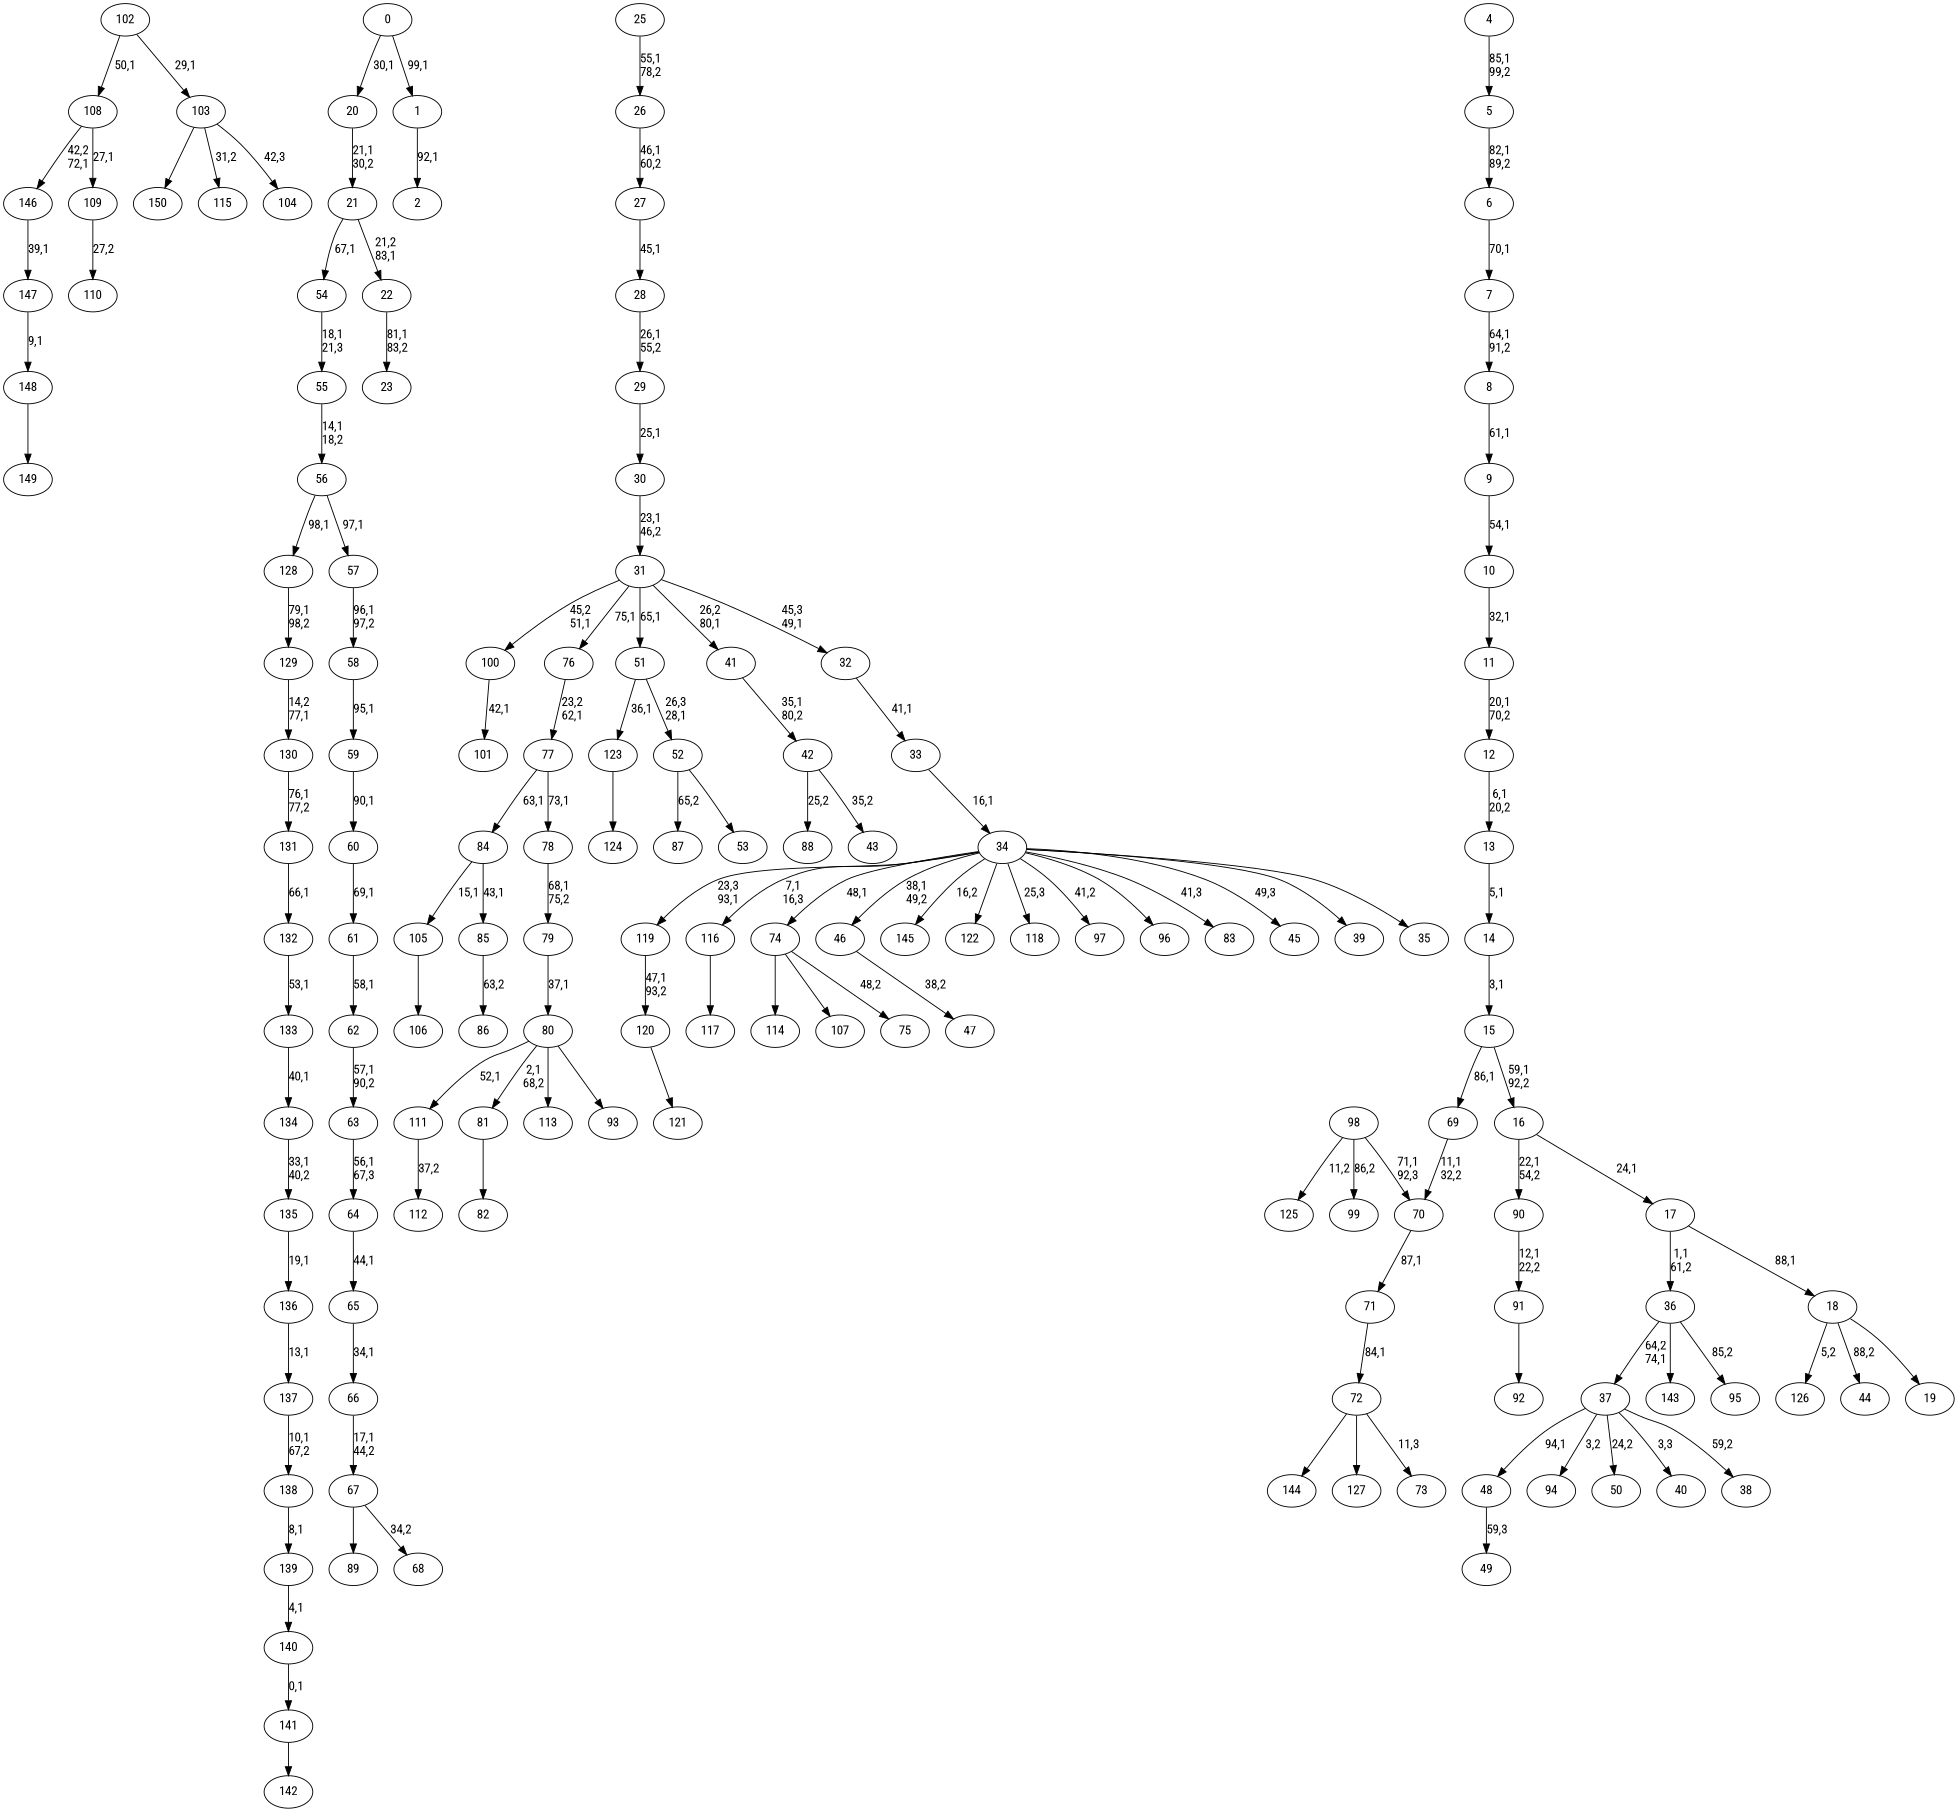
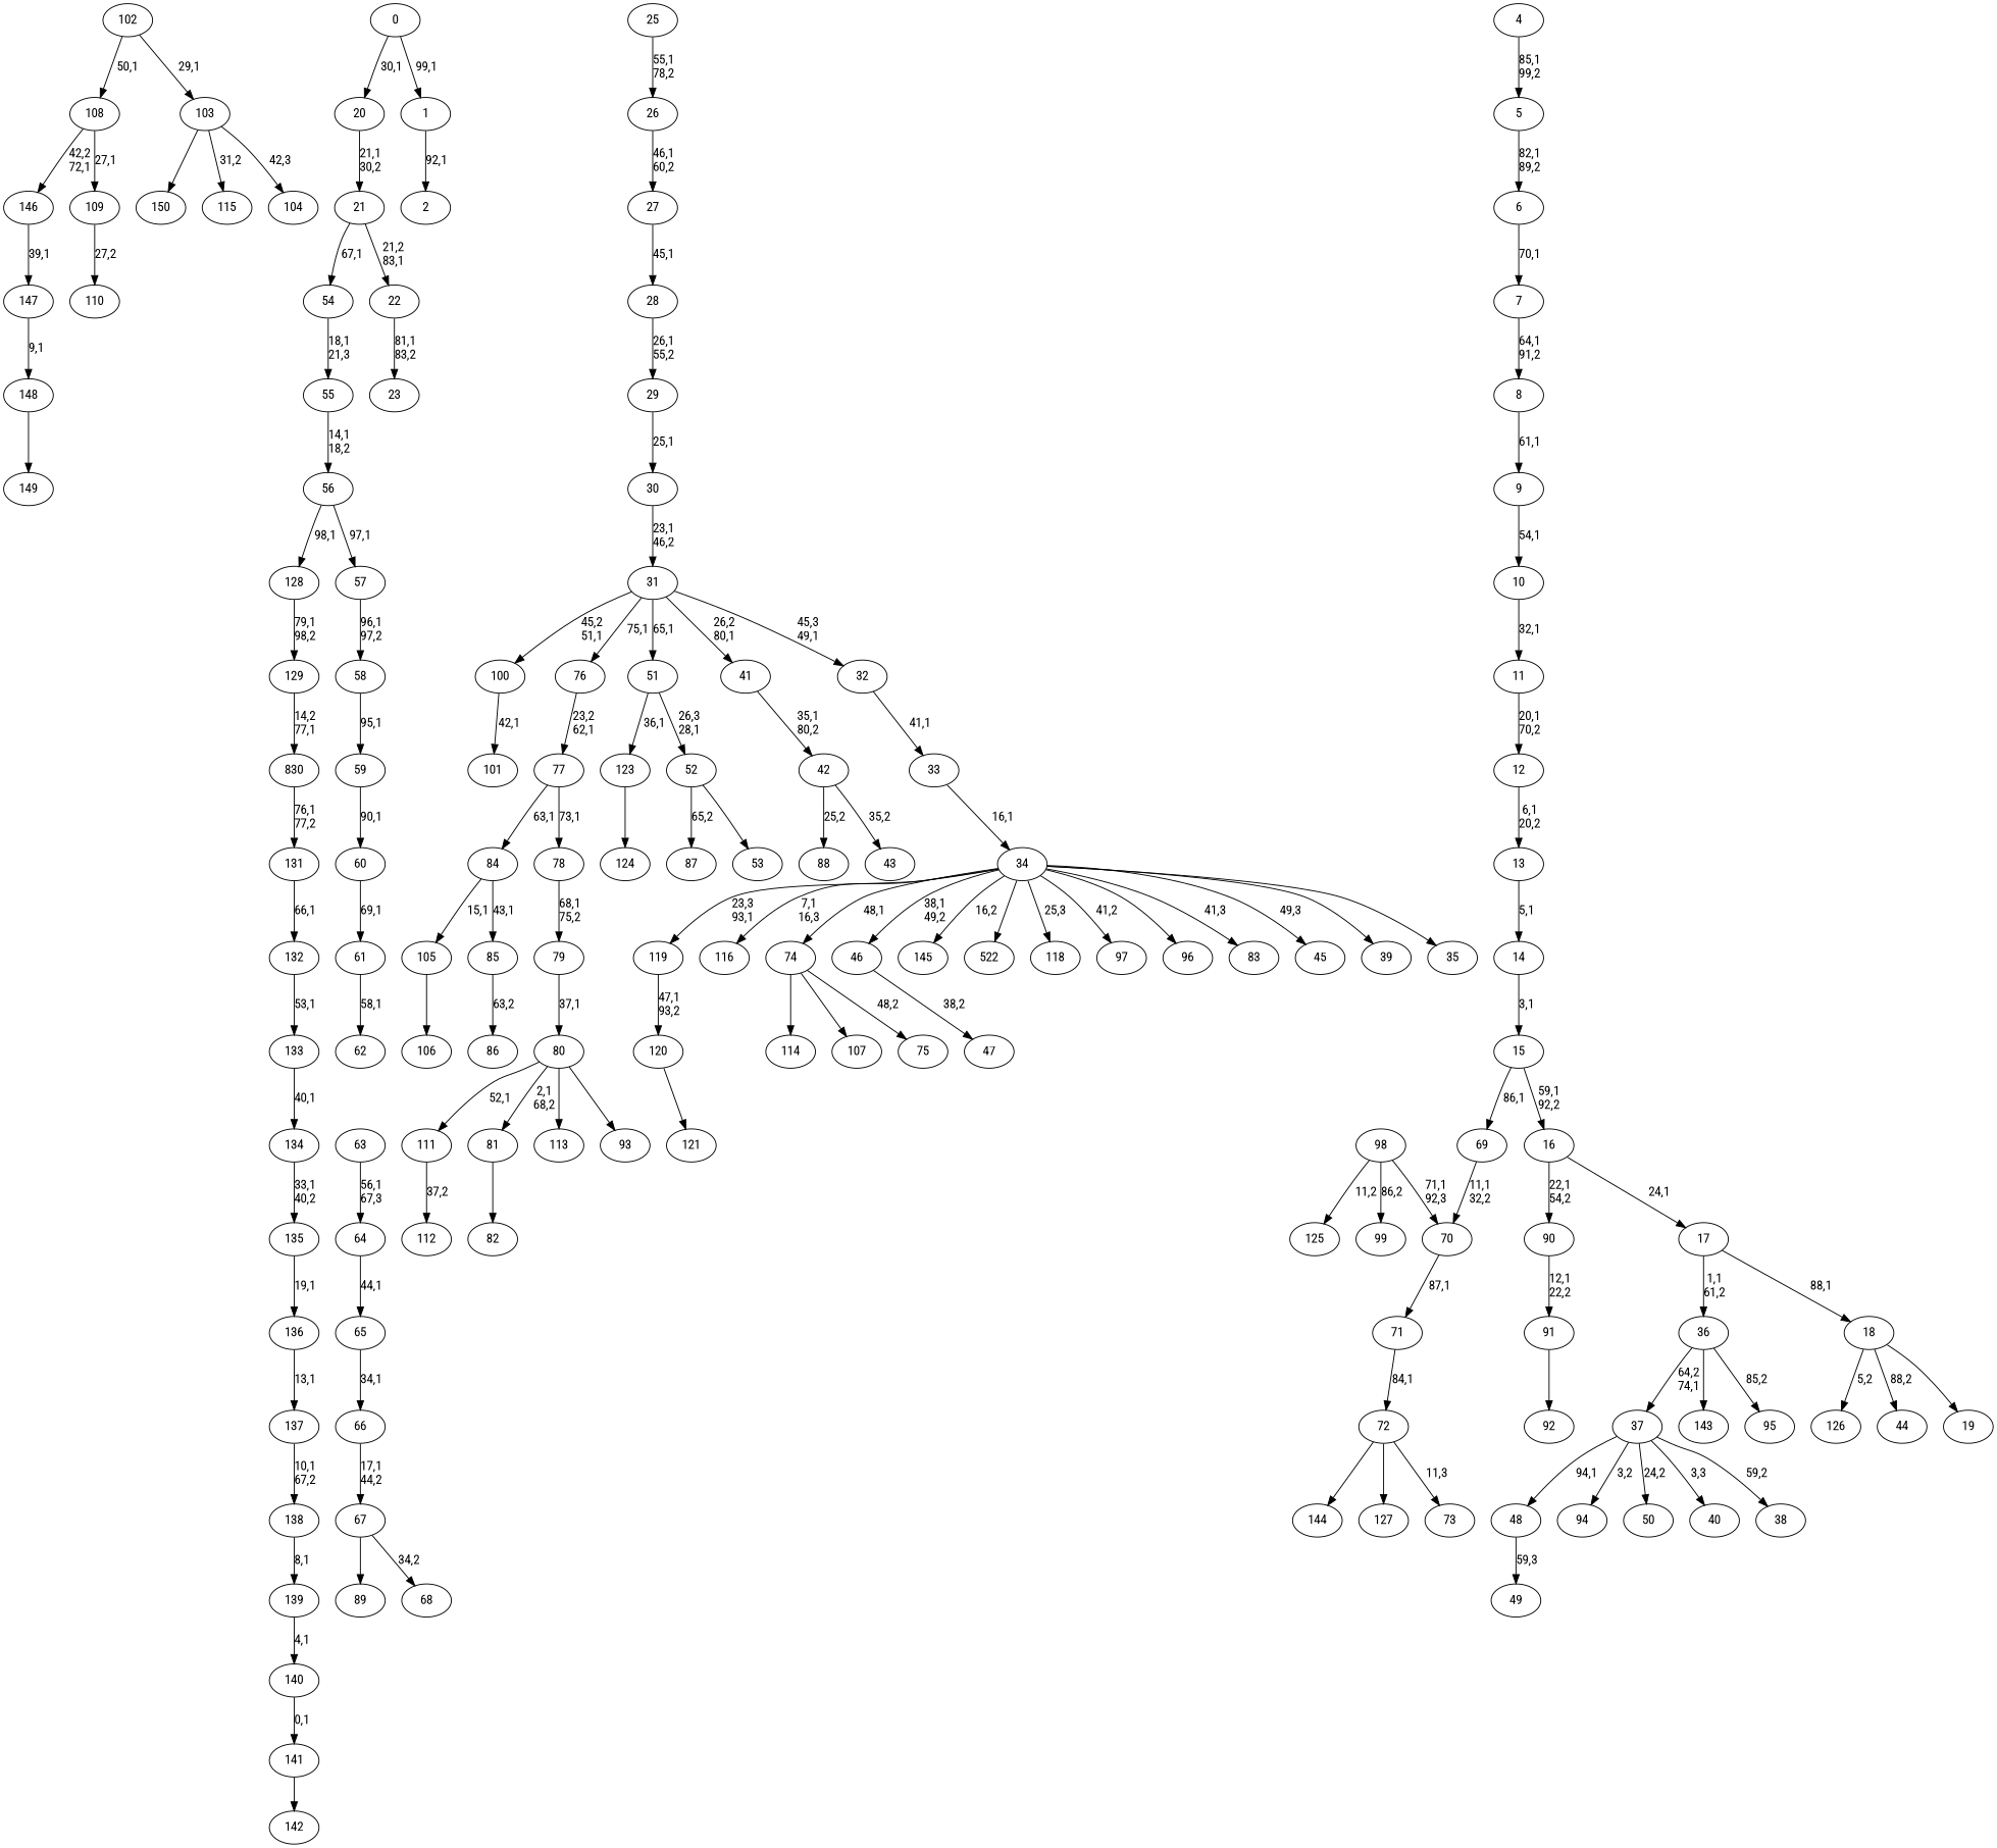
  digraph {
    fontname="Roboto Condensed"
    node [fontname="Roboto Condensed"]
    edge [fontname="Roboto Condensed"]
    148
    149
    147
    146
    141
    142
    140
    139
    138
    137
    136
    135
    134
    133
    132
    131
-   130
+   130 [label=830]
    129
    128
    123
    124
    120
    121
    119
    116
-   117
    111
    112
    109
    110
    108
    105
    106
    103
    150
    115
    104
    102
    100
    101
    98
    125
    99
    70
    91
    92
    90
    85
    86
    84
    81
    82
    80
    113
    93
    79
    78
    77
    76
    74
    114
    107
    75
    72
    144
    127
    73
    71
    69
    67
    89
    68
    66
    65
    64
    63
    62
    61
    60
    59
    58
    57
    56
    55
    54
    52
    87
    53
    51
    48
    49
    46
    47
    42
    88
    43
    41
    37
    94
    50
    40
    38
    36
    143
    95
    34
    145
-   122
+   122 [label=522]
    118
    97
    96
    83
    45
    39
    35
    33
    32
    31
    30
    29
    28
    27
    26
    25
    22
    23
    21
    20
    18
    126
    44
    19
    17
    16
    15
    14
    13
    12
    11
    10
    9
    8
    7
    6
    5
    4
    1
    2
    0
    148 -> 149
    147 -> 148 [label="9,1"]
    146 -> 147 [label="39,1"]
    141 -> 142
    140 -> 141 [label="0,1"]
    139 -> 140 [label="4,1"]
    138 -> 139 [label="8,1"]
    137 -> 138 [label="10,1\n67,2"]
    136 -> 137 [label="13,1"]
    135 -> 136 [label="19,1"]
    134 -> 135 [label="33,1\n40,2"]
    133 -> 134 [label="40,1"]
    132 -> 133 [label="53,1"]
    131 -> 132 [label="66,1"]
    130 -> 131 [label="76,1\n77,2"]
    129 -> 130 [label="14,2\n77,1"]
    128 -> 129 [label="79,1\n98,2"]
    123 -> 124
    120 -> 121
    119 -> 120 [label="47,1\n93,2"]
-   116 -> 117
    111 -> 112 [label="37,2"]
    109 -> 110 [label="27,2"]
    108 -> 146 [label="42,2\n72,1"]
    108 -> 109 [label="27,1"]
    105 -> 106
    103 -> 150
    103 -> 115 [label="31,2"]
    103 -> 104 [label="42,3"]
    102 -> 108 [label="50,1"]
    102 -> 103 [label="29,1"]
    100 -> 101 [label="42,1"]
    98 -> 125 [label="11,2"]
    98 -> 99 [label="86,2"]
    98 -> 70 [label="71,1\n92,3"]
    70 -> 71 [label="87,1"]
    91 -> 92
    90 -> 91 [label="12,1\n22,2"]
    85 -> 86 [label="63,2"]
    84 -> 105 [label="15,1"]
    84 -> 85 [label="43,1"]
    81 -> 82
    80 -> 111 [label="52,1"]
    80 -> 81 [label="2,1\n68,2"]
    80 -> 113
    80 -> 93
    79 -> 80 [label="37,1"]
    78 -> 79 [label="68,1\n75,2"]
    77 -> 84 [label="63,1"]
    77 -> 78 [label="73,1"]
    76 -> 77 [label="23,2\n62,1"]
    74 -> 114
    74 -> 107
    74 -> 75 [label="48,2"]
    72 -> 144
    72 -> 127
    72 -> 73 [label="11,3"]
    71 -> 72 [label="84,1"]
    69 -> 70 [label="11,1\n32,2"]
    67 -> 89
    67 -> 68 [label="34,2"]
    66 -> 67 [label="17,1\n44,2"]
    65 -> 66 [label="34,1"]
    64 -> 65 [label="44,1"]
    63 -> 64 [label="56,1\n67,3"]
-   62 -> 63 [label="57,1\n90,2"]
    61 -> 62 [label="58,1"]
    60 -> 61 [label="69,1"]
    59 -> 60 [label="90,1"]
    58 -> 59 [label="95,1"]
    57 -> 58 [label="96,1\n97,2"]
    56 -> 128 [label="98,1"]
    56 -> 57 [label="97,1"]
    55 -> 56 [label="14,1\n18,2"]
    54 -> 55 [label="18,1\n21,3"]
    52 -> 87 [label="65,2"]
    52 -> 53
    51 -> 123 [label="36,1"]
    51 -> 52 [label="26,3\n28,1"]
    48 -> 49 [label="59,3"]
    46 -> 47 [label="38,2"]
    42 -> 88 [label="25,2"]
    42 -> 43 [label="35,2"]
    41 -> 42 [label="35,1\n80,2"]
    37 -> 48 [label="94,1"]
    37 -> 94 [label="3,2"]
    37 -> 50 [label="24,2"]
    37 -> 40 [label="3,3"]
    37 -> 38 [label="59,2"]
    36 -> 37 [label="64,2\n74,1"]
    36 -> 143
    36 -> 95 [label="85,2"]
    34 -> 119 [label="23,3\n93,1"]
    34 -> 116 [label="7,1\n16,3"]
    34 -> 74 [label="48,1"]
    34 -> 46 [label="38,1\n49,2"]
    34 -> 145 [label="16,2"]
    34 -> 122
    34 -> 118 [label="25,3"]
    34 -> 97 [label="41,2"]
    34 -> 96
    34 -> 83 [label="41,3"]
    34 -> 45 [label="49,3"]
    34 -> 39
    34 -> 35
    33 -> 34 [label="16,1"]
    32 -> 33 [label="41,1"]
    31 -> 100 [label="45,2\n51,1"]
    31 -> 76 [label="75,1"]
    31 -> 51 [label="65,1"]
    31 -> 41 [label="26,2\n80,1"]
    31 -> 32 [label="45,3\n49,1"]
    30 -> 31 [label="23,1\n46,2"]
    29 -> 30 [label="25,1"]
    28 -> 29 [label="26,1\n55,2"]
    27 -> 28 [label="45,1"]
    26 -> 27 [label="46,1\n60,2"]
    25 -> 26 [label="55,1\n78,2"]
    22 -> 23 [label="81,1\n83,2"]
    21 -> 54 [label="67,1"]
    21 -> 22 [label="21,2\n83,1"]
    20 -> 21 [label="21,1\n30,2"]
    18 -> 126 [label="5,2"]
    18 -> 44 [label="88,2"]
    18 -> 19
    17 -> 36 [label="1,1\n61,2"]
    17 -> 18 [label="88,1"]
    16 -> 90 [label="22,1\n54,2"]
    16 -> 17 [label="24,1"]
    15 -> 69 [label="86,1"]
    15 -> 16 [label="59,1\n92,2"]
    14 -> 15 [label="3,1"]
    13 -> 14 [label="5,1"]
    12 -> 13 [label="6,1\n20,2"]
    11 -> 12 [label="20,1\n70,2"]
    10 -> 11 [label="32,1"]
    9 -> 10 [label="54,1"]
    8 -> 9 [label="61,1"]
    7 -> 8 [label="64,1\n91,2"]
    6 -> 7 [label="70,1"]
    5 -> 6 [label="82,1\n89,2"]
    4 -> 5 [label="85,1\n99,2"]
    1 -> 2 [label="92,1"]
    0 -> 20 [label="30,1"]
    0 -> 1 [label="99,1"]
  }
